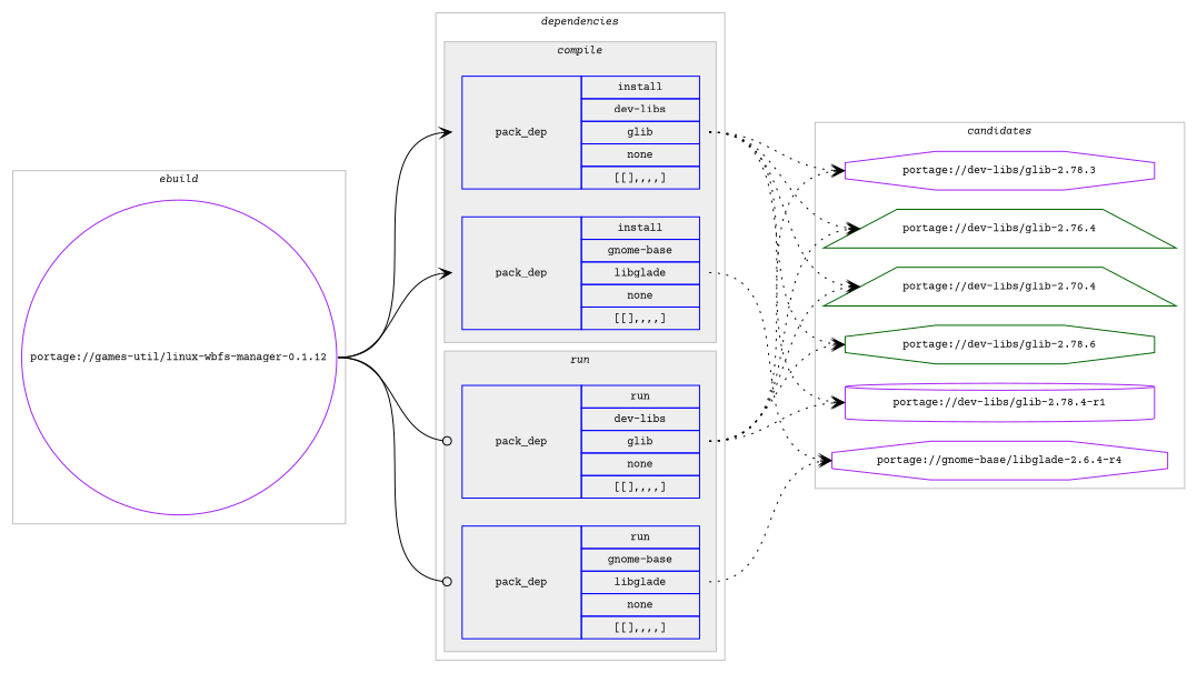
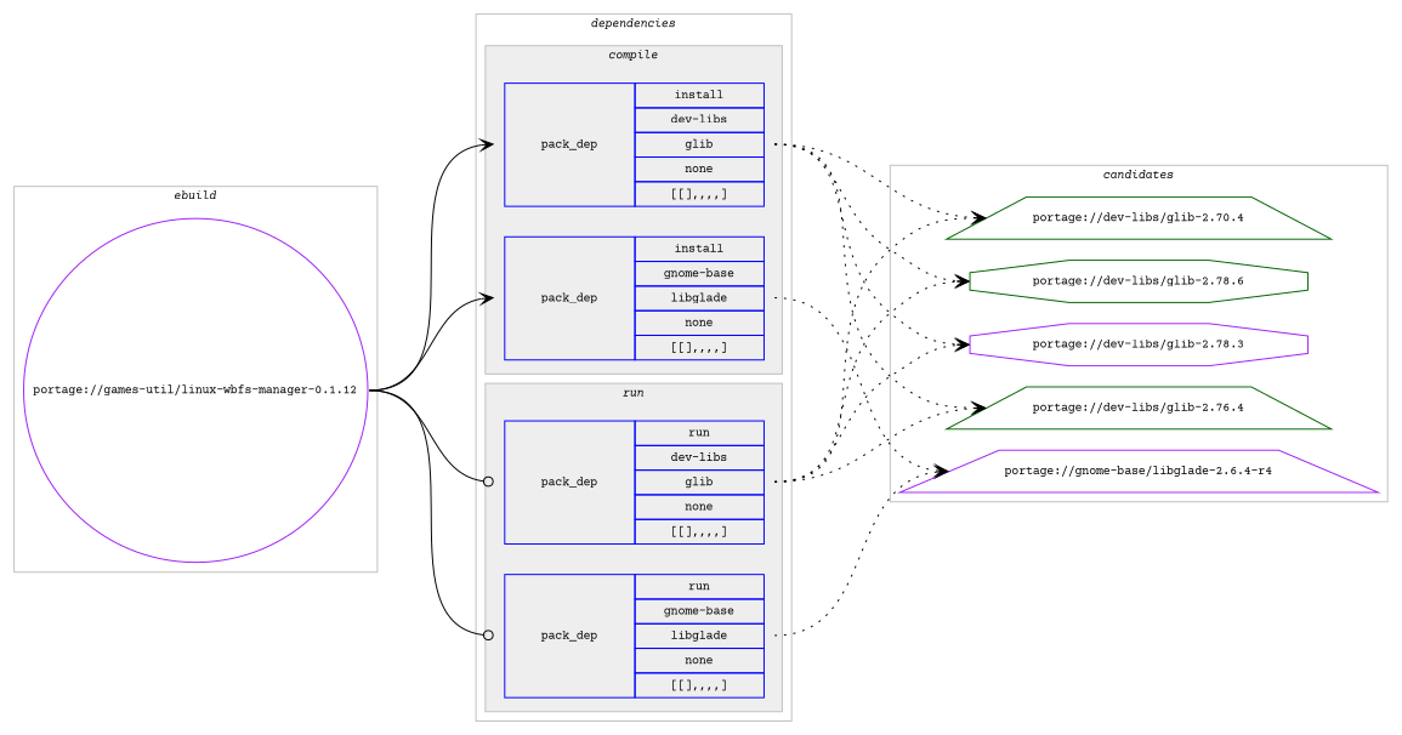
  digraph {
    compound=true
    concentrate=true
    fontname="Courier Prime"
    fontsize=10
    newrank=true
    rankdir=LR
    ranksep=1.5
    node [color=purple fontname="Courier Prime" fontsize=10 shape=none]
    edge [arrowhead=vee fontname="Courier Prime" headport=w style=dotted tailport=e weight=100]
    n1 [label="portage://games-util/linux-wbfs-manager-0.1.12" shape=circle width=4]
    n2 [color=blue label=<<TABLE BORDER="0" CELLBORDER="1" CELLSPACING="0" CELLPADDING="4" WIDTH="220"><TR><TD ROWSPAN="6" CELLPADDING="30">pack_dep</TD></TR><TR><TD WIDTH="110">install</TD></TR><TR><TD>dev-libs</TD></TR><TR><TD>glib</TD></TR><TR><TD>none</TD></TR><TR><TD>[[],,,,]</TD></TR></TABLE>>]
    n3 [color=blue label=<<TABLE BORDER="0" CELLBORDER="1" CELLSPACING="0" CELLPADDING="4" WIDTH="220"><TR><TD ROWSPAN="6" CELLPADDING="30">pack_dep</TD></TR><TR><TD WIDTH="110">install</TD></TR><TR><TD>gnome-base</TD></TR><TR><TD>libglade</TD></TR><TR><TD>none</TD></TR><TR><TD>[[],,,,]</TD></TR></TABLE>>]
    n4 [color=blue label=<<TABLE BORDER="0" CELLBORDER="1" CELLSPACING="0" CELLPADDING="4" WIDTH="220"><TR><TD ROWSPAN="6" CELLPADDING="30">pack_dep</TD></TR><TR><TD WIDTH="110">run</TD></TR><TR><TD>dev-libs</TD></TR><TR><TD>glib</TD></TR><TR><TD>none</TD></TR><TR><TD>[[],,,,]</TD></TR></TABLE>>]
    n5 [color=blue label=<<TABLE BORDER="0" CELLBORDER="1" CELLSPACING="0" CELLPADDING="4" WIDTH="220"><TR><TD ROWSPAN="6" CELLPADDING="30">pack_dep</TD></TR><TR><TD WIDTH="110">run</TD></TR><TR><TD>gnome-base</TD></TR><TR><TD>libglade</TD></TR><TR><TD>none</TD></TR><TR><TD>[[],,,,]</TD></TR></TABLE>>]
    n6 [color=darkgreen label="portage://dev-libs/glib-2.70.4" shape=trapezium width=4]
    n7 [color=darkgreen label="portage://dev-libs/glib-2.78.6" shape=octagon width=4]
-   n8 [label="portage://dev-libs/glib-2.78.4-r1" shape=cylinder width=4]
    n9 [label="portage://dev-libs/glib-2.78.3" shape=octagon width=4]
    n10 [color=darkgreen label="portage://dev-libs/glib-2.76.4" shape=trapezium width=4]
-   n11 [label="portage://gnome-base/libglade-2.6.4-r4" shape=octagon width=4]
+   n11 [label="portage://gnome-base/libglade-2.6.4-r4" shape=trapezium width=4]
    subgraph cluster_1 {
      color=gray
      label=<<i>ebuild</i>>
      n1
    }
    subgraph cluster_2 {
      color=gray
      label=<<i>dependencies</i>>
      subgraph cluster_3 {
        color=gray
        fillcolor="#eeeeee"
        label=<<i>compile</i>>
        style=filled
        subgraph sub_4 {
          color=gray
          fillcolor="#eeeeee"
          label=<<i>compile</i>>
          style=filled
          n2
        }
        subgraph sub_5 {
          color=gray
          fillcolor="#eeeeee"
          label=<<i>compile</i>>
          style=filled
          n3
        }
      }
      subgraph cluster_6 {
        color=gray
        fillcolor="#eeeeee"
        label=<<i>compile and run</i>>
        style=filled
      }
      subgraph cluster_7 {
        color=gray
        fillcolor="#eeeeee"
        label=<<i>run</i>>
        style=filled
        subgraph sub_8 {
          color=gray
          fillcolor="#eeeeee"
          label=<<i>run</i>>
          style=filled
          n4
        }
        subgraph sub_9 {
          color=gray
          fillcolor="#eeeeee"
          label=<<i>run</i>>
          style=filled
          n5
        }
      }
    }
    subgraph cluster_10 {
      color=gray
      label=<<i>candidates</i>>
      rank=same
      subgraph sub_11 {
        color=black
        label=<<i>candidates</i>>
        nodesep=1
        rank=same
        n6
        n7
-       n8
        n9
        n10
      }
      subgraph sub_12 {
        color=black
        label=<<i>candidates</i>>
        nodesep=1
        rank=same
        n11
      }
      subgraph sub_13 {
        color=black
        label=<<i>candidates</i>>
        nodesep=1
        rank=same
        n6
        n7
-       n8
        n9
        n10
      }
      subgraph sub_14 {
        color=black
        label=<<i>candidates</i>>
        nodesep=1
        rank=same
        n11
      }
    }
    n1 -> n2 [style=solid weight=20]
    n1 -> n3 [style=solid weight=20]
    n1 -> n4 [arrowhead=odot style=solid weight=20]
    n1 -> n5 [arrowhead=odot style=solid weight=20]
    n2 -> n6
    n2 -> n7
-   n2 -> n8
    n2 -> n9
    n2 -> n10
    n3 -> n11
    n4 -> n6
    n4 -> n7
-   n4 -> n8
    n4 -> n9
    n4 -> n10
    n5 -> n11
  }
